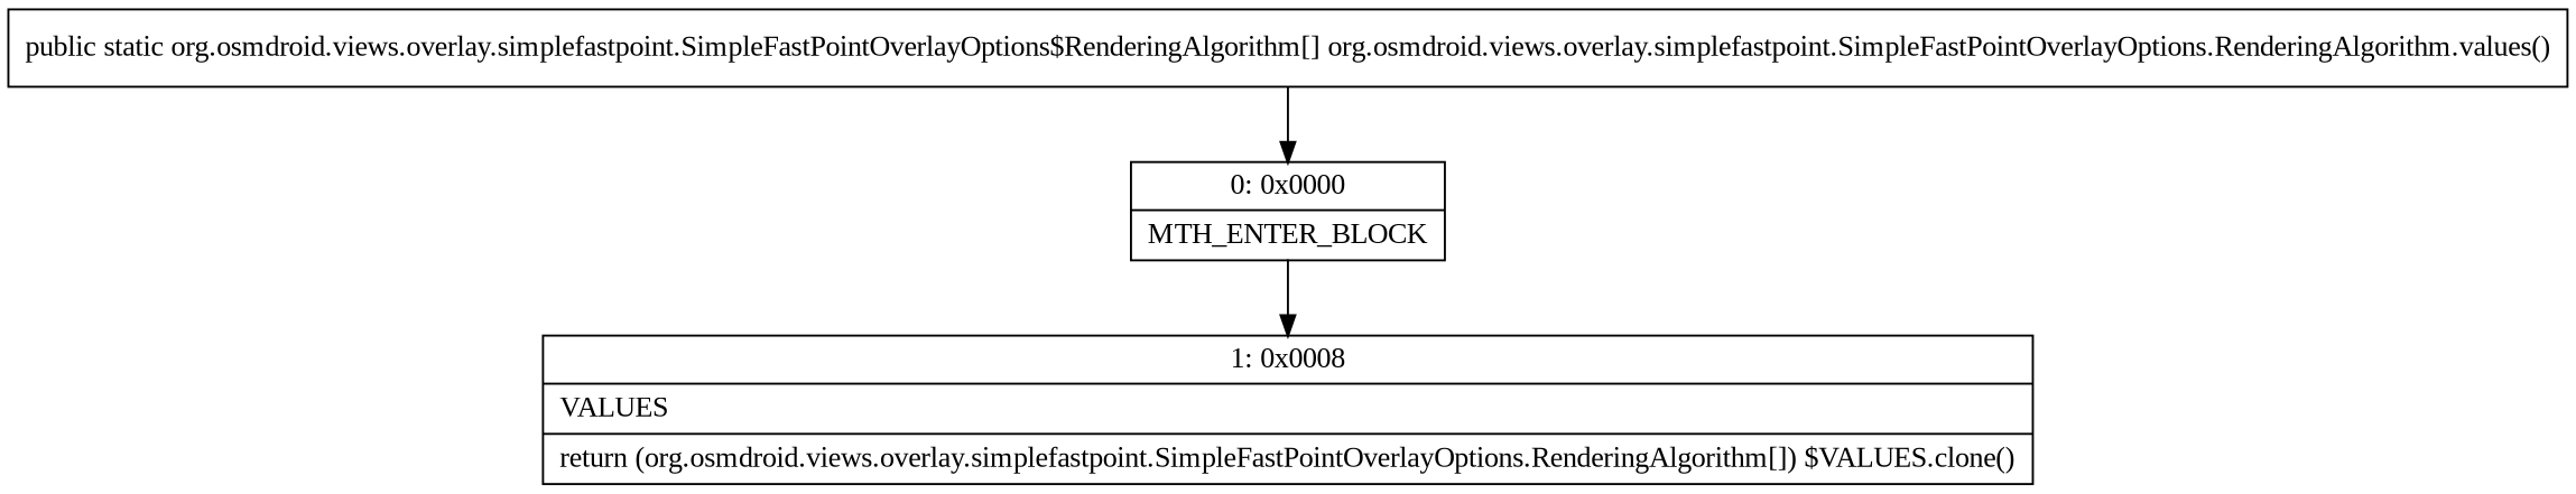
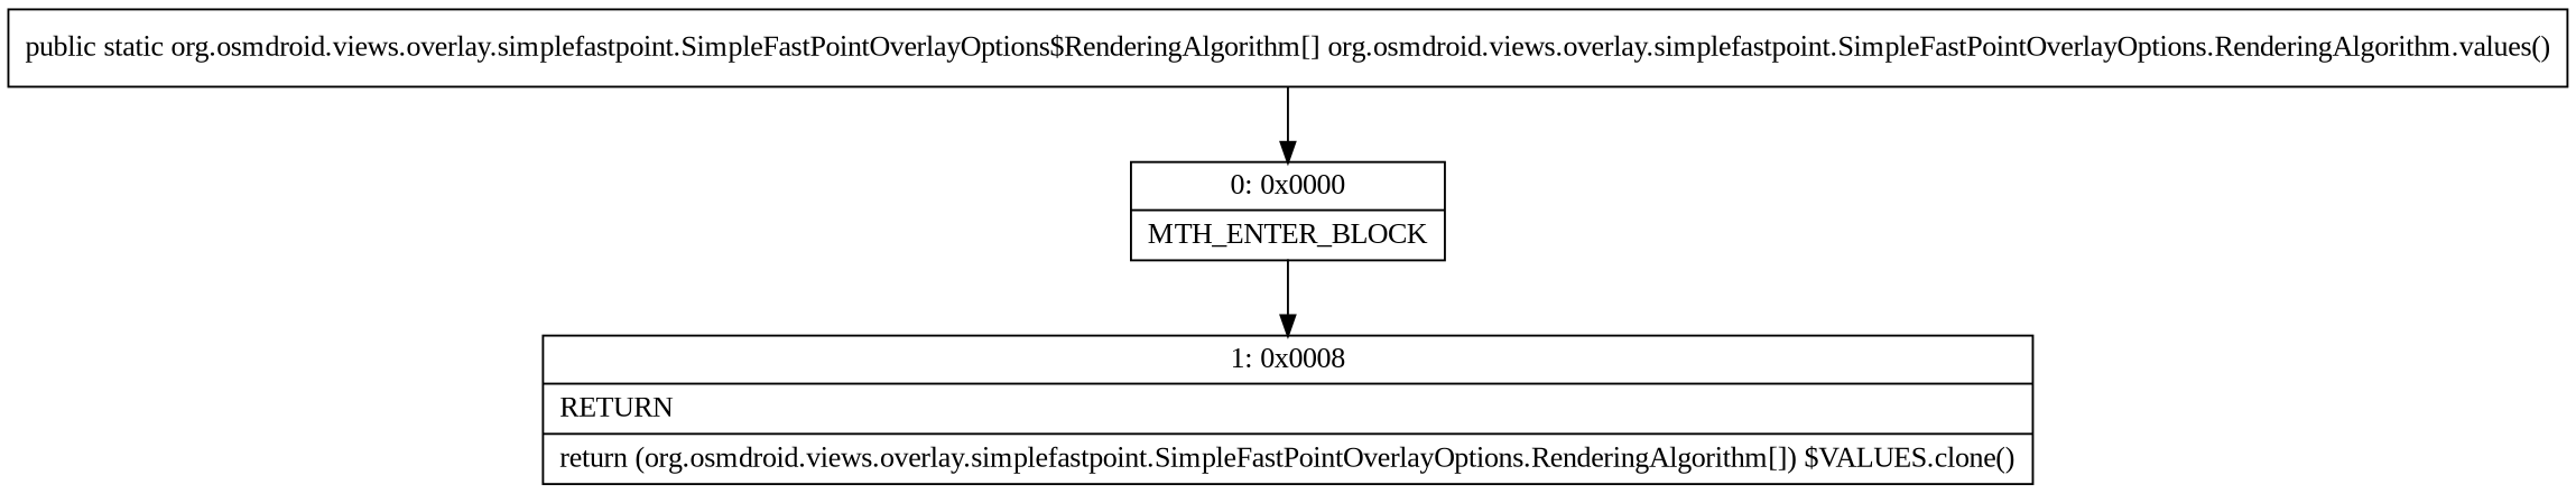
  digraph {
    fontname="Liberation Serif"
    node [shape=record fontname="Liberation Serif"]
    edge [fontname="Liberation Serif"]
    n1 [label="{0\:\ 0x0000|MTH_ENTER_BLOCK\l}"]
-   n2 [label="{1\:\ 0x0008|VALUES\l|return (org.osmdroid.views.overlay.simplefastpoint.SimpleFastPointOverlayOptions.RenderingAlgorithm[]) $VALUES.clone()\l}"]
+   n2 [label="{1\:\ 0x0008|RETURN\l|return (org.osmdroid.views.overlay.simplefastpoint.SimpleFastPointOverlayOptions.RenderingAlgorithm[]) $VALUES.clone()\l}"]
    n3 [label="{public static org.osmdroid.views.overlay.simplefastpoint.SimpleFastPointOverlayOptions$RenderingAlgorithm[] org.osmdroid.views.overlay.simplefastpoint.SimpleFastPointOverlayOptions.RenderingAlgorithm.values() }"]
    n1 -> n2
    n3 -> n1
  }
